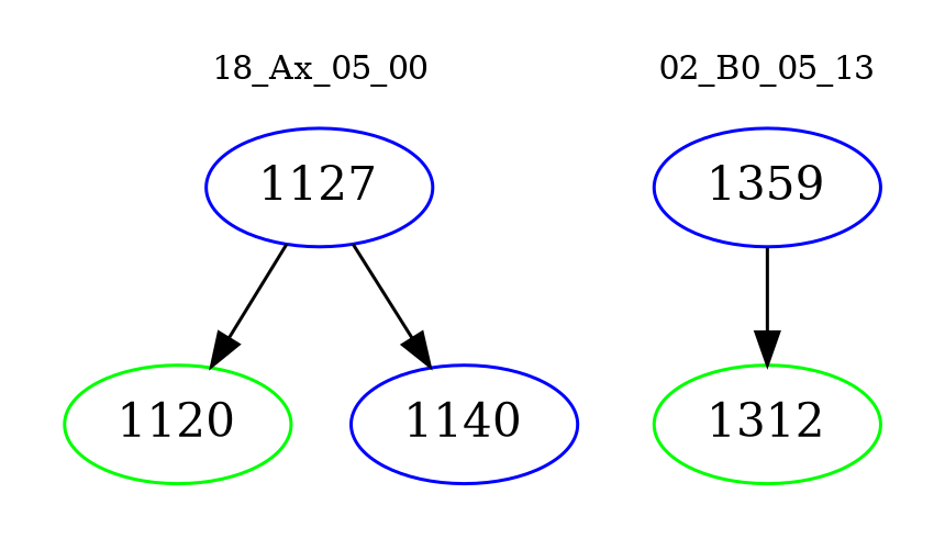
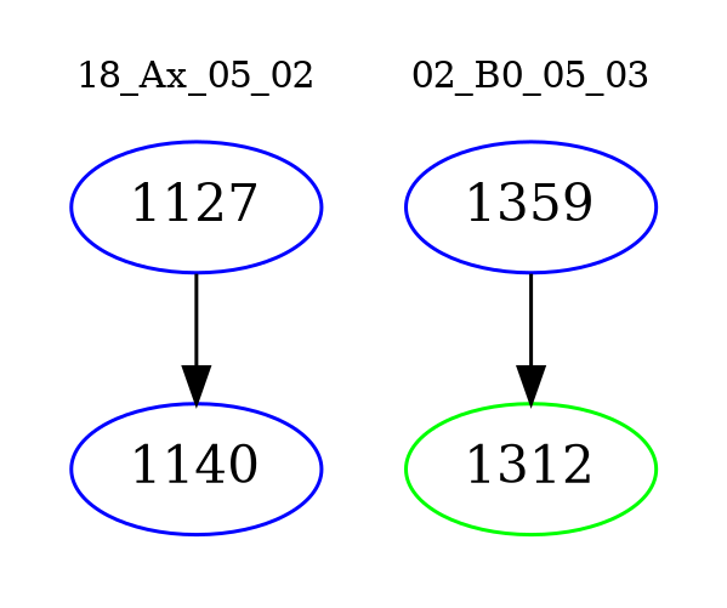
  digraph {
    node [color=blue]
    edge [color=black]
    n1 [label=1127]
-   n2 [color=green label=1120]
    n3 [label=1140]
    n4 [label=1359]
    n5 [color=green label=1312]
    subgraph cluster_1 {
      color=white
      fontsize=10
-     label="18_Ax_05_00"
+     label="18_Ax_05_02"
      n1
-     n2
      n3
    }
    subgraph cluster_2 {
      color=white
      fontsize=10
-     label="02_B0_05_13"
+     label="02_B0_05_03"
      n4
      n5
    }
-   n1 -> n2
    n1 -> n3
    n4 -> n5
  }
